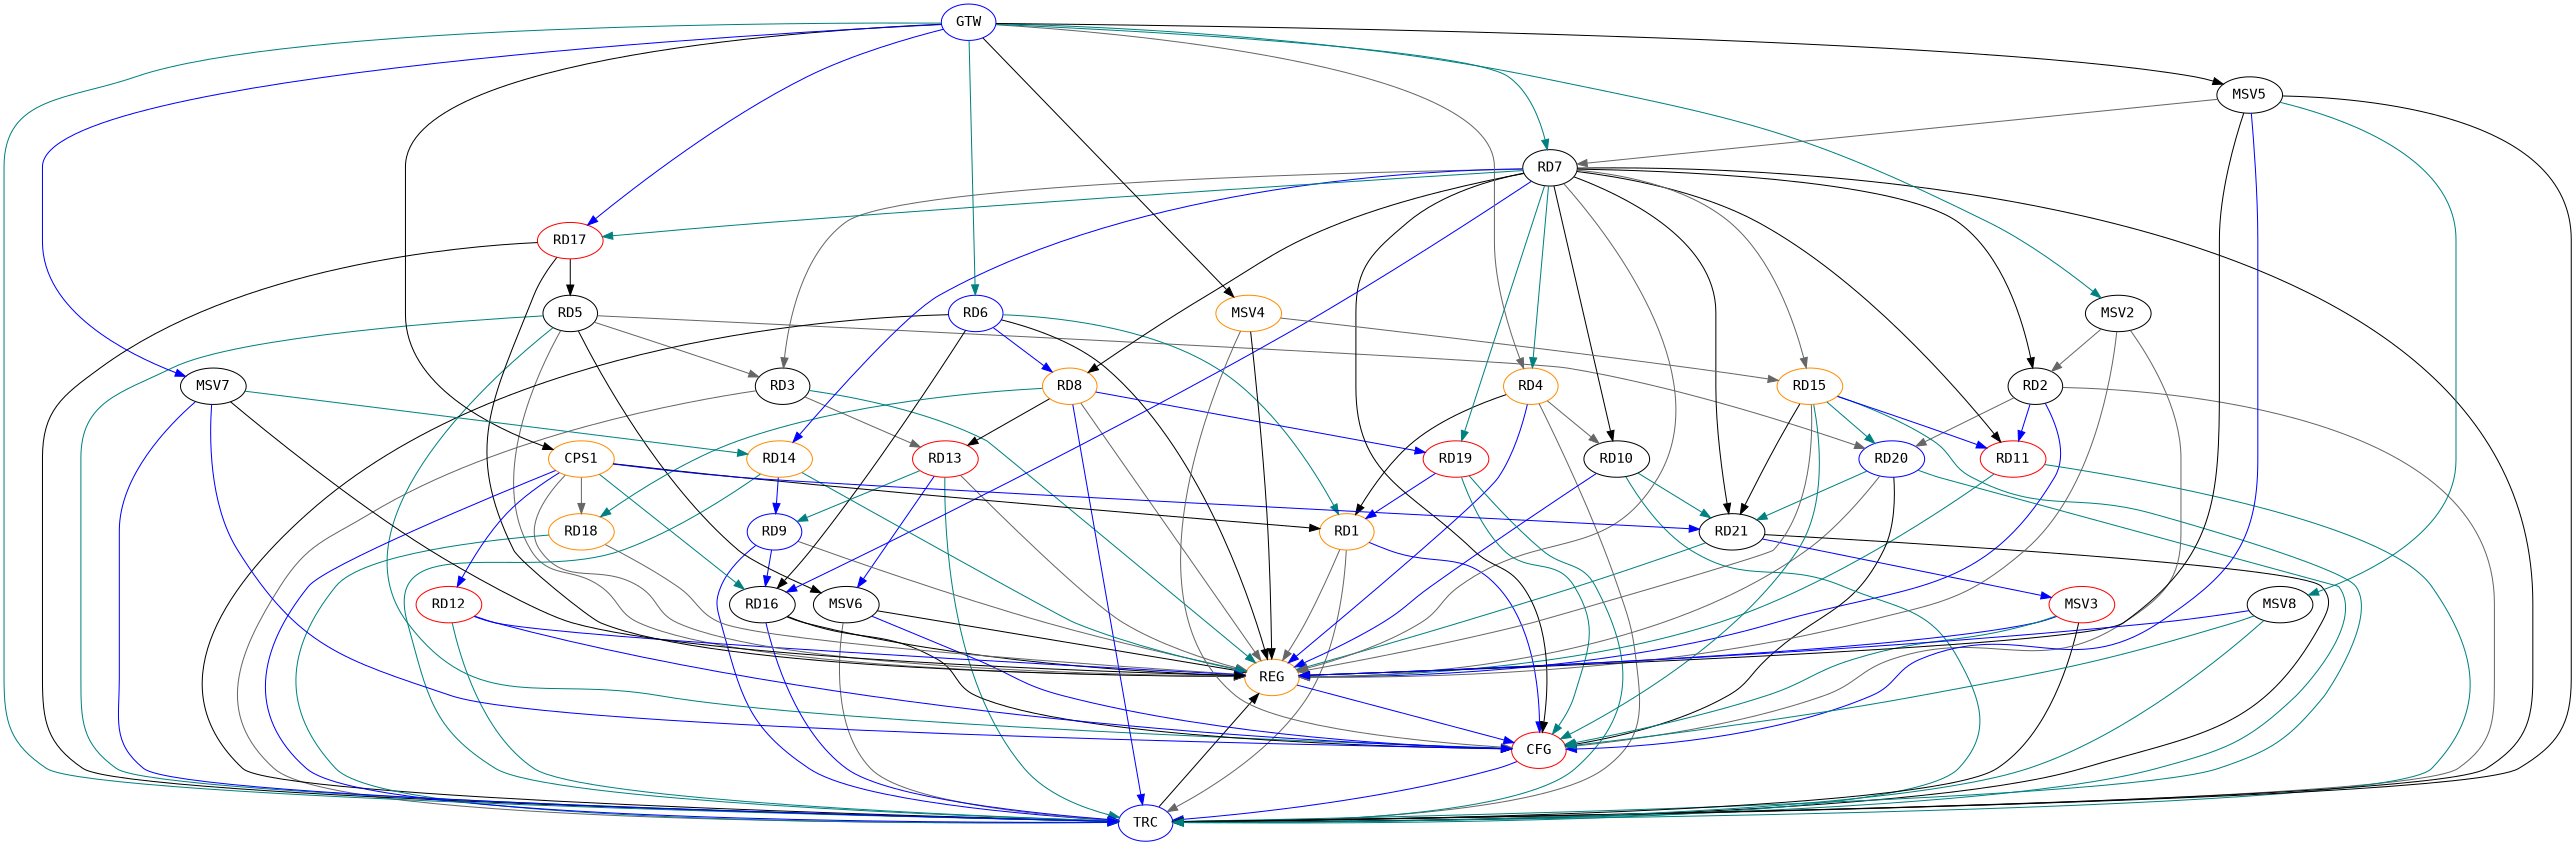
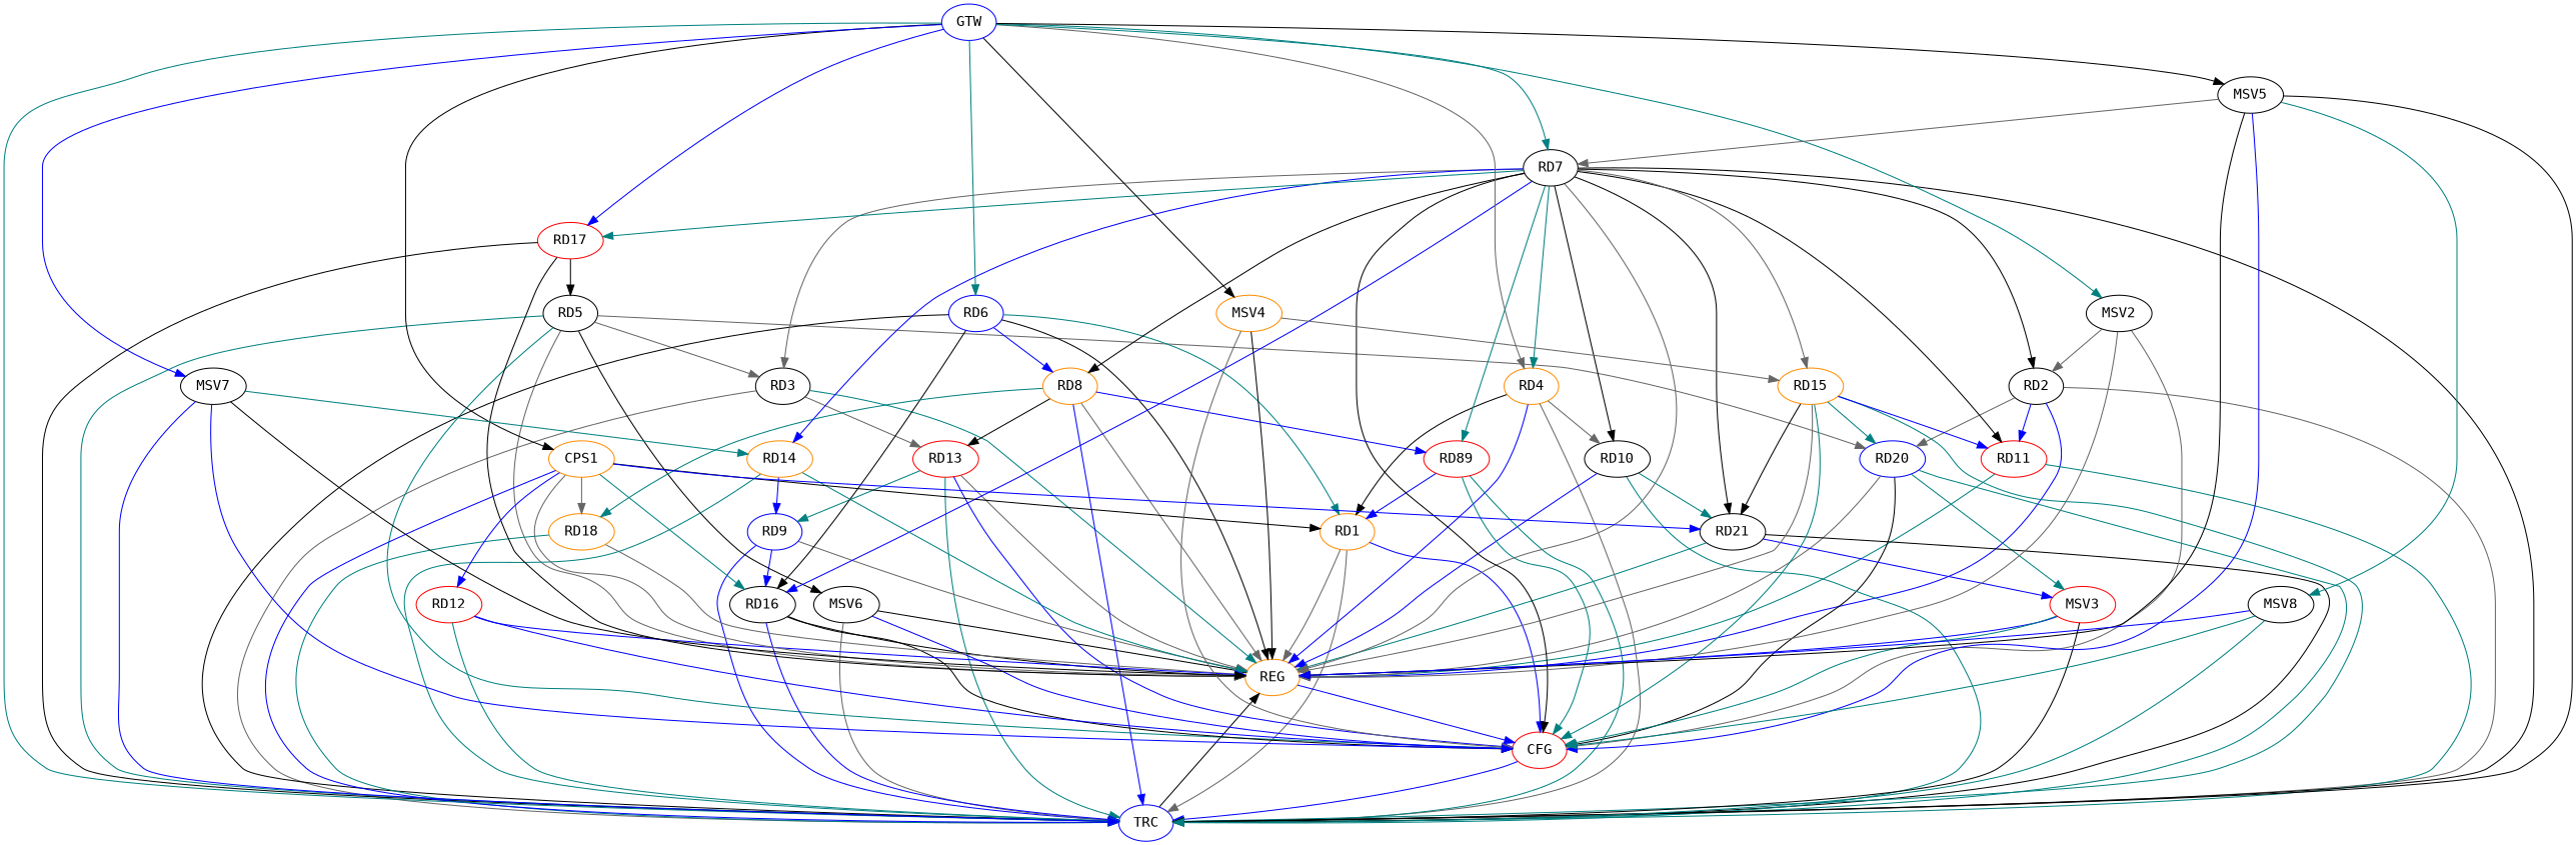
  strict digraph {
    fontname="DejaVu Sans Mono"
    node [color=black fontname="DejaVu Sans Mono"]
    edge [color=teal fontname="DejaVu Sans Mono"]
    n1 [color=darkorange label=RD1]
    n2 [color=darkorange label=REG]
    n3 [color=red label=CFG]
    n4 [color=blue label=TRC]
    n5 [label=RD2]
    n6 [color=red label=RD11]
    n7 [color=blue label=RD20]
    n8 [label=RD21]
    n9 [label=RD3]
    n10 [color=red label=RD13]
    n11 [color=blue label=RD9]
    n12 [color=darkorange label=RD4]
    n13 [label=RD10]
    n14 [label=RD5]
    n15 [label=MSV6]
    n16 [color=blue label=RD6]
    n17 [color=darkorange label=RD8]
    n18 [label=RD16]
-   n19 [color=red label=RD19]
+   n19 [color=red label=RD89]
    n20 [color=darkorange label=RD18]
    n21 [label=RD7]
    n22 [color=darkorange label=RD14]
    n23 [color=darkorange label=RD15]
    n24 [color=red label=RD17]
    n25 [color=red label=MSV3]
    n26 [color=red label=RD12]
    n27 [color=darkorange label=CPS1]
    n28 [color=blue label=GTW]
    n29 [label=MSV2]
    n30 [color=darkorange label=MSV4]
    n31 [label=MSV5]
    n32 [label=MSV7]
    n33 [label=MSV8]
    n1 -> n2 [color=gray40]
    n1 -> n3 [color=blue]
    n1 -> n4 [color=gray40]
    n2 -> n3 [color=blue]
    n3 -> n4 [color=blue]
    n4 -> n2 [color=black]
    n5 -> n2 [color=blue]
    n5 -> n4 [color=gray40]
    n5 -> n6 [color=blue]
    n5 -> n7 [color=gray40]
    n6 -> n2
    n6 -> n4
    n7 -> n2 [color=gray40]
    n7 -> n3 [color=black]
    n7 -> n4
-   n7 -> n8
+   n7 -> n25
    n8 -> n2
    n8 -> n4 [color=black]
    n8 -> n25 [color=blue]
    n9 -> n2
    n9 -> n4 [color=gray40]
    n9 -> n10 [color=gray40]
    n10 -> n2 [color=gray40]
-   n10 -> n15 [color=blue]
+   n10 -> n3 [color=blue]
    n10 -> n4
    n10 -> n11
    n11 -> n2 [color=gray40]
    n11 -> n4 [color=blue]
    n11 -> n18 [color=blue]
    n12 -> n1 [color=black]
    n12 -> n2 [color=blue]
    n12 -> n4 [color=gray40]
    n12 -> n13 [color=gray40]
    n13 -> n2 [color=blue]
    n13 -> n4
    n13 -> n8
    n14 -> n2 [color=gray40]
    n14 -> n3
    n14 -> n4
    n14 -> n7 [color=gray40]
    n14 -> n9 [color=gray40]
    n14 -> n15 [color=black]
    n15 -> n2 [color=black]
    n15 -> n3 [color=blue]
    n15 -> n4 [color=gray40]
    n16 -> n1
    n16 -> n2 [color=black]
    n16 -> n4 [color=black]
    n16 -> n17 [color=blue]
    n16 -> n18 [color=black]
    n17 -> n2 [color=gray40]
    n17 -> n4 [color=blue]
    n17 -> n10 [color=black]
    n17 -> n19 [color=blue]
    n17 -> n20
    n18 -> n2 [color=black]
    n18 -> n3 [color=black]
    n18 -> n4 [color=blue]
    n19 -> n1 [color=blue]
    n19 -> n3
    n19 -> n4
    n20 -> n2 [color=gray40]
    n20 -> n4
    n21 -> n2 [color=gray40]
    n21 -> n3 [color=black]
    n21 -> n4 [color=black]
    n21 -> n5 [color=black]
    n21 -> n6 [color=black]
    n21 -> n8 [color=black]
    n21 -> n9 [color=gray40]
    n21 -> n12
    n21 -> n13 [color=black]
    n21 -> n17 [color=black]
    n21 -> n18 [color=blue]
    n21 -> n19
    n21 -> n22 [color=blue]
    n21 -> n23 [color=gray40]
    n21 -> n24
    n22 -> n2
    n22 -> n4
    n22 -> n11 [color=blue]
    n23 -> n2 [color=gray40]
    n23 -> n3
    n23 -> n4
    n23 -> n6 [color=blue]
    n23 -> n7
    n23 -> n8 [color=black]
    n24 -> n2 [color=black]
    n24 -> n4 [color=black]
    n24 -> n14 [color=black]
    n25 -> n2 [color=blue]
    n25 -> n3
    n25 -> n4 [color=black]
    n26 -> n2 [color=blue]
    n26 -> n3 [color=blue]
    n26 -> n4
    n27 -> n1 [color=black]
    n27 -> n2 [color=gray40]
    n27 -> n4 [color=blue]
    n27 -> n8 [color=blue]
    n27 -> n18
    n27 -> n20 [color=gray40]
    n27 -> n26 [color=blue]
    n28 -> n4
    n28 -> n12 [color=gray40]
    n28 -> n16
    n28 -> n21
    n28 -> n24 [color=blue]
    n28 -> n27 [color=black]
    n28 -> n29
    n28 -> n30 [color=black]
    n28 -> n31 [color=black]
    n28 -> n32 [color=blue]
    n29 -> n2 [color=gray40]
    n29 -> n3 [color=gray40]
    n29 -> n5 [color=gray40]
    n30 -> n2 [color=black]
    n30 -> n3 [color=gray40]
    n30 -> n23 [color=gray40]
    n31 -> n2 [color=black]
    n31 -> n3 [color=blue]
    n31 -> n4 [color=black]
    n31 -> n21 [color=gray40]
    n31 -> n33
    n32 -> n2 [color=black]
    n32 -> n3 [color=blue]
    n32 -> n4 [color=blue]
    n32 -> n22
    n33 -> n2 [color=blue]
    n33 -> n3
    n33 -> n4
  }
